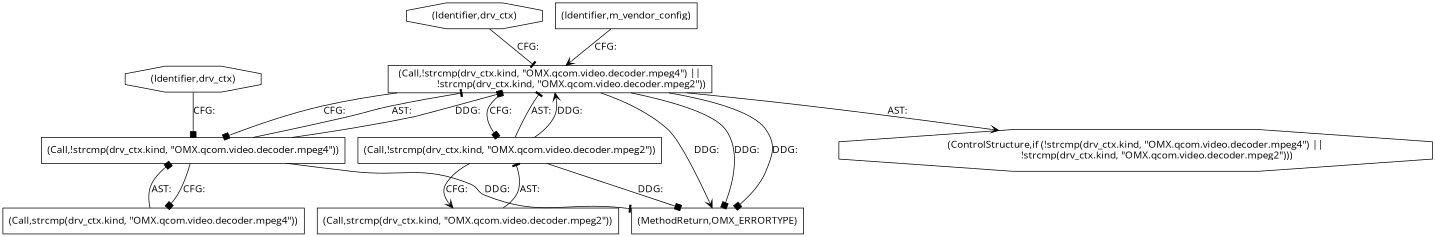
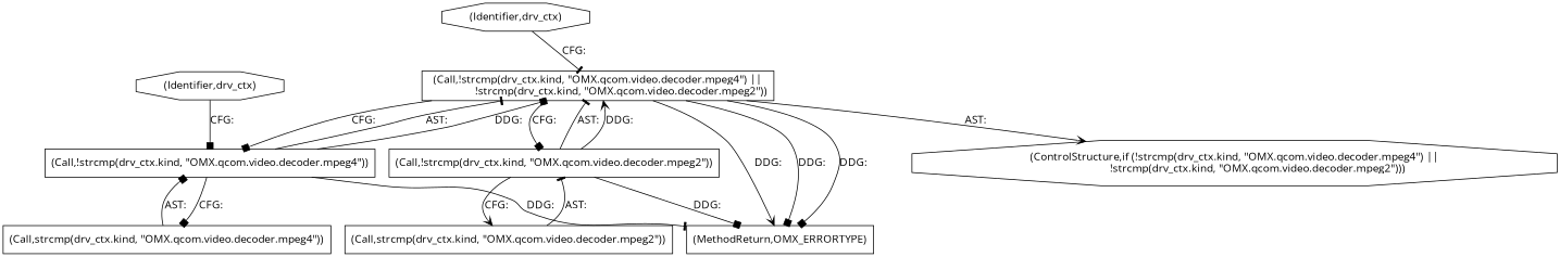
  digraph {
    fontname="Open Sans"
    node [shape=box fontname="Open Sans"]
    edge [arrowhead=box fontname="Open Sans"]
    n1 [label="(Call,!strcmp(drv_ctx.kind, \"OMX.qcom.video.decoder.mpeg4\") ||\n                !strcmp(drv_ctx.kind, \"OMX.qcom.video.decoder.mpeg2\"))"]
    n2 [label="(Call,!strcmp(drv_ctx.kind, \"OMX.qcom.video.decoder.mpeg4\"))"]
    n3 [label="(Call,!strcmp(drv_ctx.kind, \"OMX.qcom.video.decoder.mpeg2\"))"]
    n4 [label="(MethodReturn,OMX_ERRORTYPE)"]
    n5 [label="(ControlStructure,if (!strcmp(drv_ctx.kind, \"OMX.qcom.video.decoder.mpeg4\") ||\n                !strcmp(drv_ctx.kind, \"OMX.qcom.video.decoder.mpeg2\")))" shape=octagon]
    n6 [label="(Call,strcmp(drv_ctx.kind, \"OMX.qcom.video.decoder.mpeg4\"))"]
    n7 [label="(Call,strcmp(drv_ctx.kind, \"OMX.qcom.video.decoder.mpeg2\"))"]
    n8 [label="(Identifier,drv_ctx)" shape=octagon]
    n9 [label="(Identifier,drv_ctx)" shape=octagon]
-   n10 [label="(Identifier,m_vendor_config)"]
    n1 -> n2 [label="CFG: "]
    n1 -> n3 [label="CFG: "]
    n1 -> n4 [label="DDG: " arrowhead=vee]
    n1 -> n4 [label="DDG: "]
    n1 -> n4 [label="DDG: "]
    n1 -> n5 [label="AST: " arrowhead=vee]
    n2 -> n1 [label="AST: " arrowhead=tee]
    n2 -> n1 [label="DDG: "]
    n2 -> n4 [label="DDG: " arrowhead=tee]
    n2 -> n6 [label="CFG: "]
    n3 -> n1 [label="AST: " arrowhead=tee]
    n3 -> n1 [label="DDG: " arrowhead=vee]
    n3 -> n4 [label="DDG: "]
    n3 -> n7 [label="CFG: " arrowhead=vee]
    n6 -> n2 [label="AST: "]
    n7 -> n3 [label="AST: " arrowhead=tee]
    n8 -> n1 [label="CFG: " arrowhead=tee]
    n9 -> n2 [label="CFG: "]
-   n10 -> n1 [label="CFG: " arrowhead=vee]
  }
